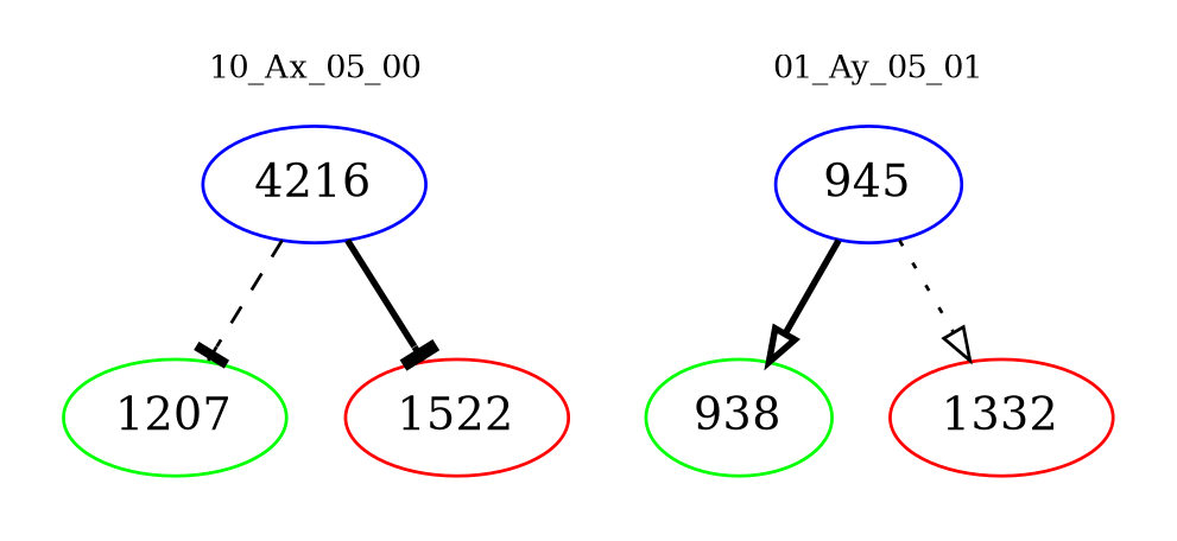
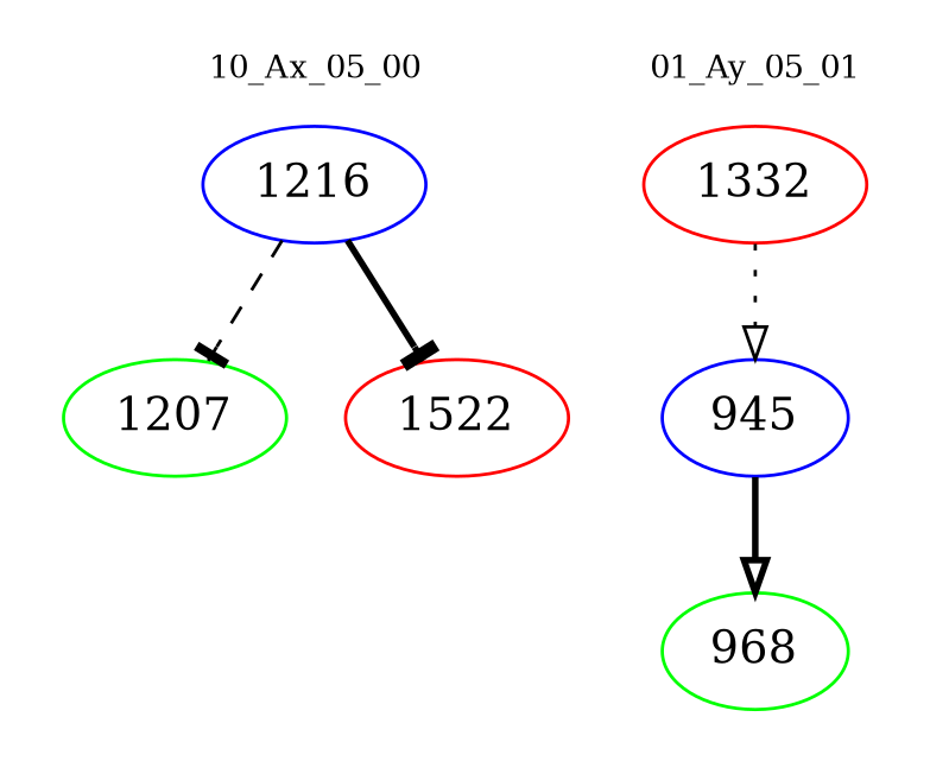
  digraph {
    node [color=blue]
    edge [arrowhead=tee color=black style=bold]
-   n1 [label=4216]
+   n1 [label=1216]
    n2 [color=green label=1207]
    n3 [color=red label=1522]
    n4 [label=945]
-   n5 [color=green label=938]
+   n5 [color=green label=968]
    n6 [color=red label=1332]
    subgraph cluster_1 {
      color=white
      fontsize=10
      label="10_Ax_05_00"
      n1
      n2
      n3
    }
    subgraph cluster_2 {
      color=white
      fontsize=10
      label="01_Ay_05_01"
      n4
      n5
      n6
    }
    n1 -> n2 [style=dashed]
    n1 -> n3
    n4 -> n5 [arrowhead=onormal]
-   n4 -> n6 [arrowhead=onormal style=dotted]
+   n6 -> n4 [arrowhead=onormal style=dotted]
  }
